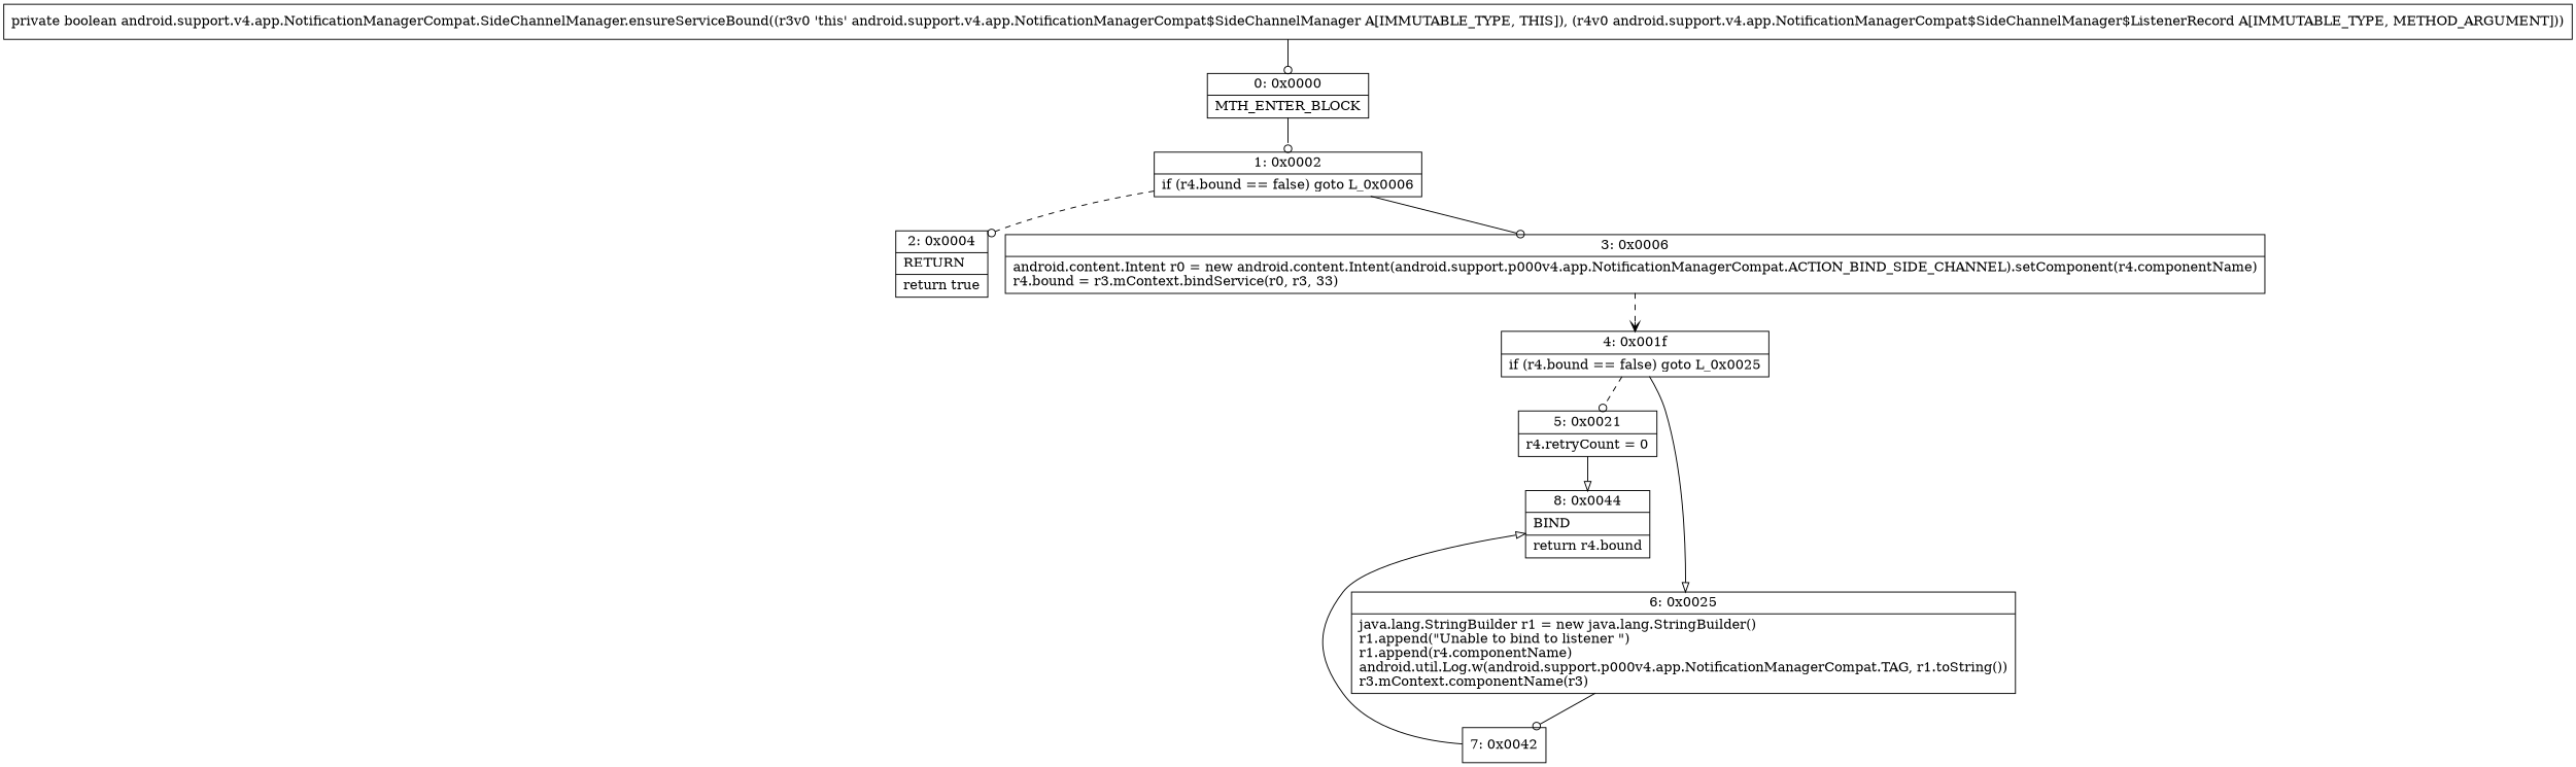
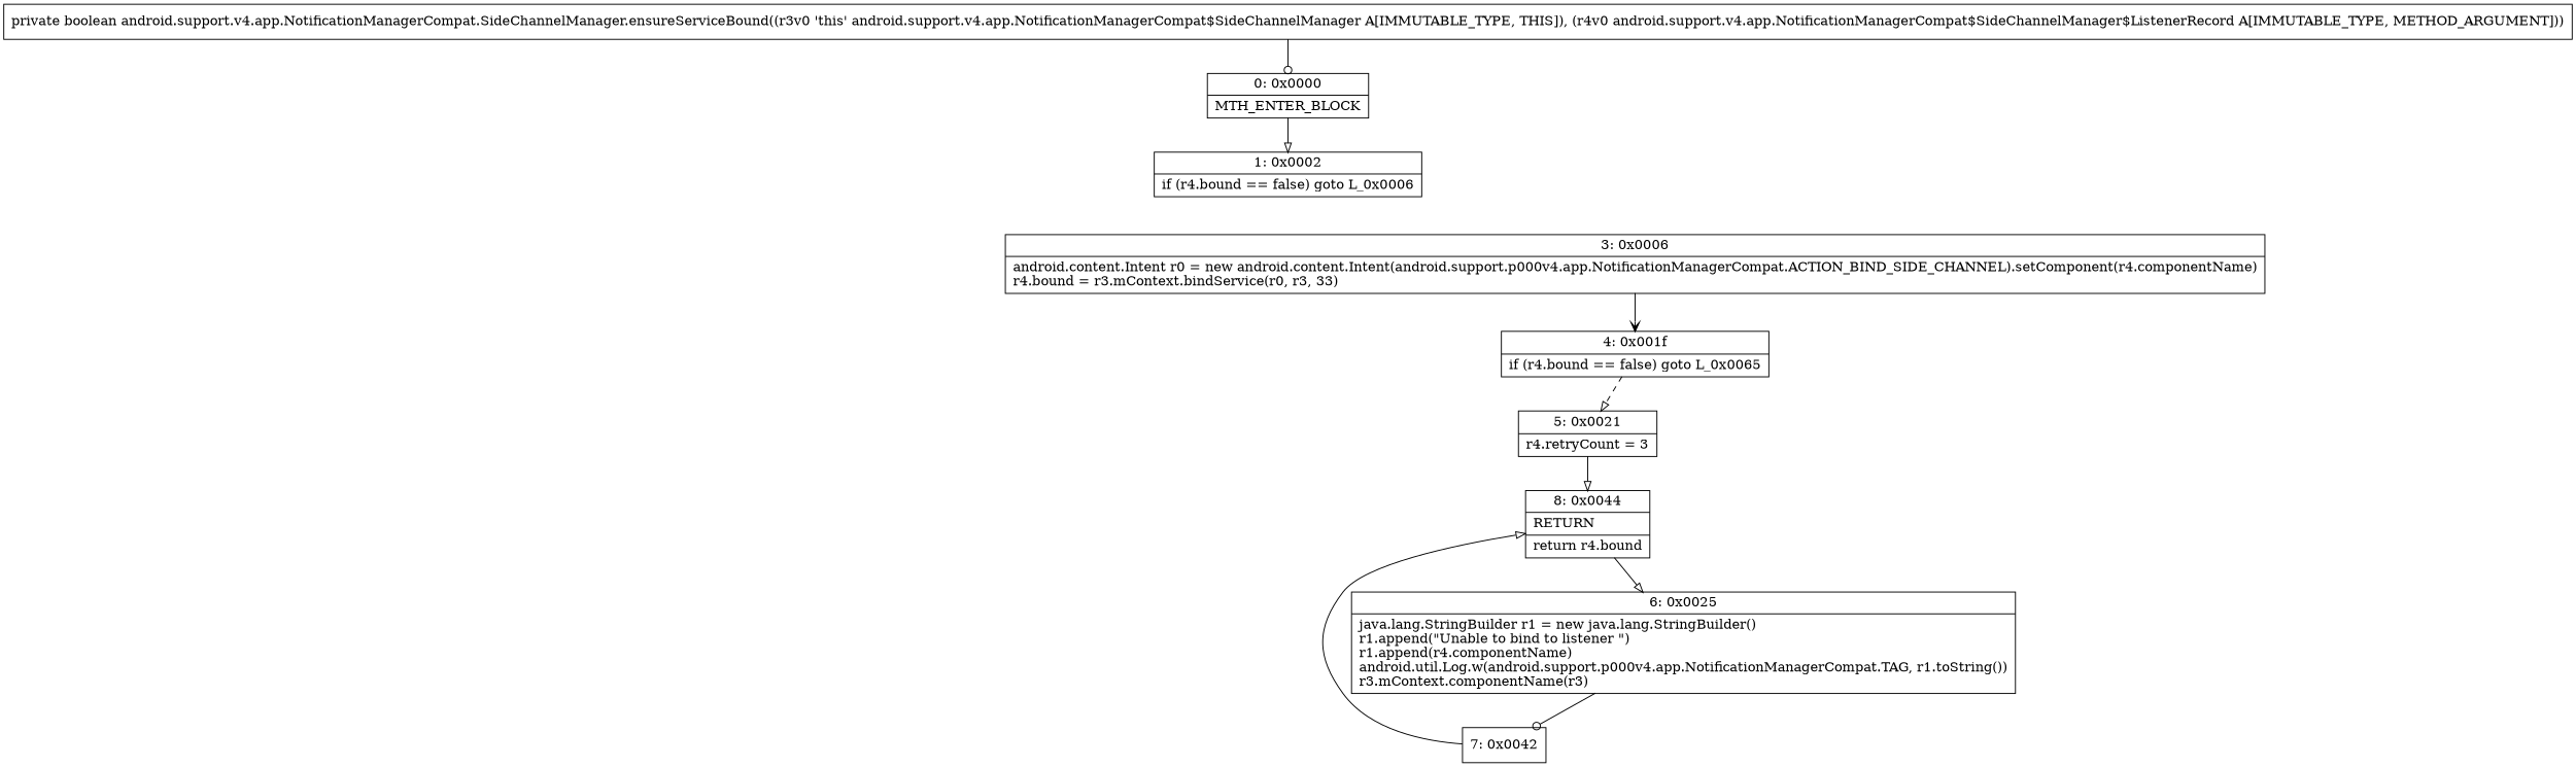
  digraph {
    node [shape=record]
    edge [arrowhead=onormal]
    n1 [label="{0\:\ 0x0000|MTH_ENTER_BLOCK\l}"]
    n2 [label="{1\:\ 0x0002|if (r4.bound == false) goto L_0x0006\l}"]
-   n3 [label="{2\:\ 0x0004|RETURN\l|return true\l}"]
    n4 [label="{3\:\ 0x0006|android.content.Intent r0 = new android.content.Intent(android.support.p000v4.app.NotificationManagerCompat.ACTION_BIND_SIDE_CHANNEL).setComponent(r4.componentName)\lr4.bound = r3.mContext.bindService(r0, r3, 33)\l}"]
-   n5 [label="{4\:\ 0x001f|if (r4.bound == false) goto L_0x0025\l}"]
-   n6 [label="{5\:\ 0x0021|r4.retryCount = 0\l}"]
+   n5 [label="{4\:\ 0x001f|if (r4.bound == false) goto L_0x0065\l}"]
+   n6 [label="{5\:\ 0x0021|r4.retryCount = 3\l}"]
    n7 [label="{6\:\ 0x0025|java.lang.StringBuilder r1 = new java.lang.StringBuilder()\lr1.append(\"Unable to bind to listener \")\lr1.append(r4.componentName)\landroid.util.Log.w(android.support.p000v4.app.NotificationManagerCompat.TAG, r1.toString())\lr3.mContext.componentName(r3)\l}"]
-   n8 [label="{8\:\ 0x0044|BIND\l|return r4.bound\l}"]
+   n8 [label="{8\:\ 0x0044|RETURN\l|return r4.bound\l}"]
    n9 [label="{7\:\ 0x0042}"]
    n10 [label="{private boolean android.support.v4.app.NotificationManagerCompat.SideChannelManager.ensureServiceBound((r3v0 'this' android.support.v4.app.NotificationManagerCompat$SideChannelManager A[IMMUTABLE_TYPE, THIS]), (r4v0 android.support.v4.app.NotificationManagerCompat$SideChannelManager$ListenerRecord A[IMMUTABLE_TYPE, METHOD_ARGUMENT])) }"]
-   n1 -> n2 [arrowhead=odot]
-   n2 -> n3 [arrowhead=odot style=dashed]
-   n2 -> n4 [arrowhead=odot]
-   n4 -> n5 [arrowhead=vee style=dashed]
-   n5 -> n6 [arrowhead=odot style=dashed]
-   n5 -> n7
+   n1 -> n2
+   n4 -> n5 [arrowhead=vee]
+   n5 -> n6 [style=dashed]
+   n8 -> n7
    n6 -> n8
    n7 -> n9 [arrowhead=odot]
    n9 -> n8
    n10 -> n1 [arrowhead=odot]
  }
